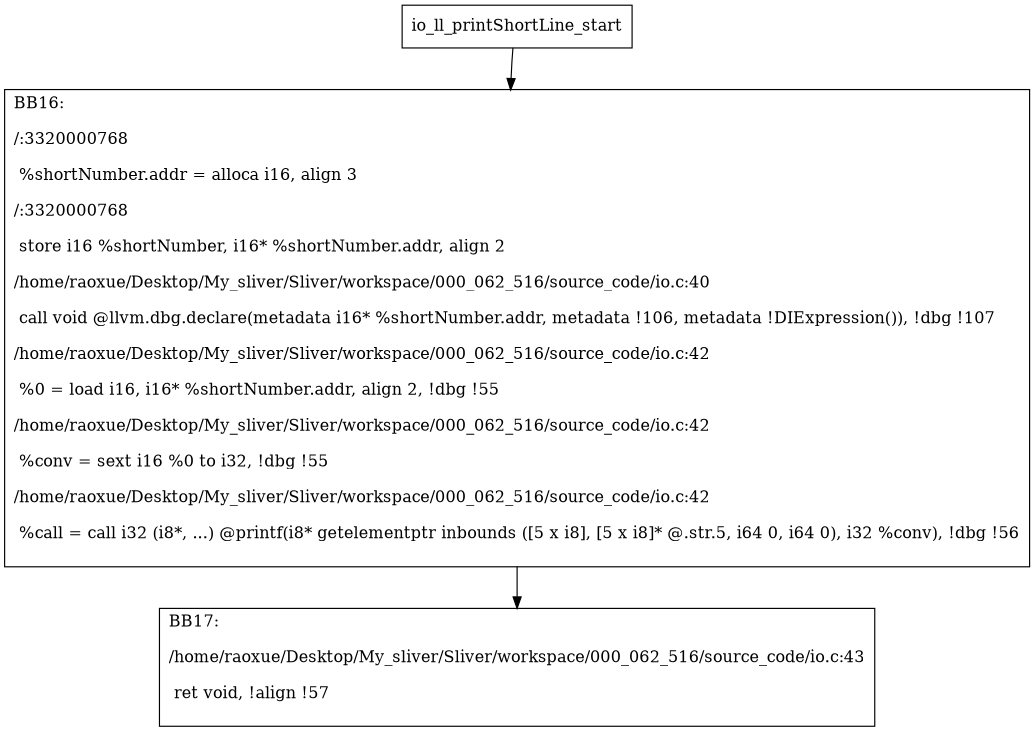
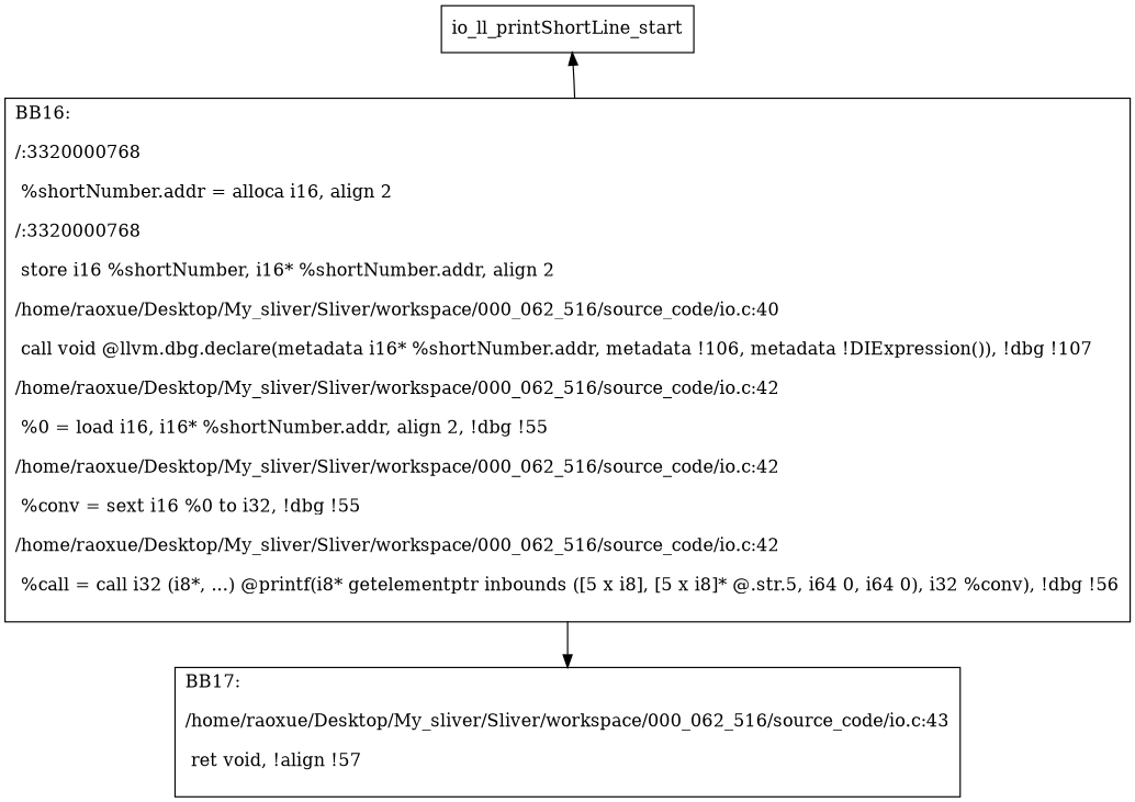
  digraph {
    node [shape=record]
    n1 [label="{io_ll_printShortLine_start}"]
-   n2 [label="{BB16:\l\l/:3320000768\l\n  %shortNumber.addr = alloca i16, align 3\l\n/:3320000768\l\n  store i16 %shortNumber, i16* %shortNumber.addr, align 2\l\n/home/raoxue/Desktop/My_sliver/Sliver/workspace/000_062_516/source_code/io.c:40\l\n  call void @llvm.dbg.declare(metadata i16* %shortNumber.addr, metadata !106, metadata !DIExpression()), !dbg !107\l\n/home/raoxue/Desktop/My_sliver/Sliver/workspace/000_062_516/source_code/io.c:42\l\n  %0 = load i16, i16* %shortNumber.addr, align 2, !dbg !55\l\n/home/raoxue/Desktop/My_sliver/Sliver/workspace/000_062_516/source_code/io.c:42\l\n  %conv = sext i16 %0 to i32, !dbg !55\l\n/home/raoxue/Desktop/My_sliver/Sliver/workspace/000_062_516/source_code/io.c:42\l\n  %call = call i32 (i8*, ...) @printf(i8* getelementptr inbounds ([5 x i8], [5 x i8]* @.str.5, i64 0, i64 0), i32 %conv), !dbg !56\l\n}"]
+   n2 [label="{BB16:\l\l/:3320000768\l\n  %shortNumber.addr = alloca i16, align 2\l\n/:3320000768\l\n  store i16 %shortNumber, i16* %shortNumber.addr, align 2\l\n/home/raoxue/Desktop/My_sliver/Sliver/workspace/000_062_516/source_code/io.c:40\l\n  call void @llvm.dbg.declare(metadata i16* %shortNumber.addr, metadata !106, metadata !DIExpression()), !dbg !107\l\n/home/raoxue/Desktop/My_sliver/Sliver/workspace/000_062_516/source_code/io.c:42\l\n  %0 = load i16, i16* %shortNumber.addr, align 2, !dbg !55\l\n/home/raoxue/Desktop/My_sliver/Sliver/workspace/000_062_516/source_code/io.c:42\l\n  %conv = sext i16 %0 to i32, !dbg !55\l\n/home/raoxue/Desktop/My_sliver/Sliver/workspace/000_062_516/source_code/io.c:42\l\n  %call = call i32 (i8*, ...) @printf(i8* getelementptr inbounds ([5 x i8], [5 x i8]* @.str.5, i64 0, i64 0), i32 %conv), !dbg !56\l\n}"]
    n3 [label="{BB17:\l\l/home/raoxue/Desktop/My_sliver/Sliver/workspace/000_062_516/source_code/io.c:43\l\n  ret void, !align !57\l\n}"]
-   n1 -> n2
+   n2 -> n1
    n2 -> n3
  }
